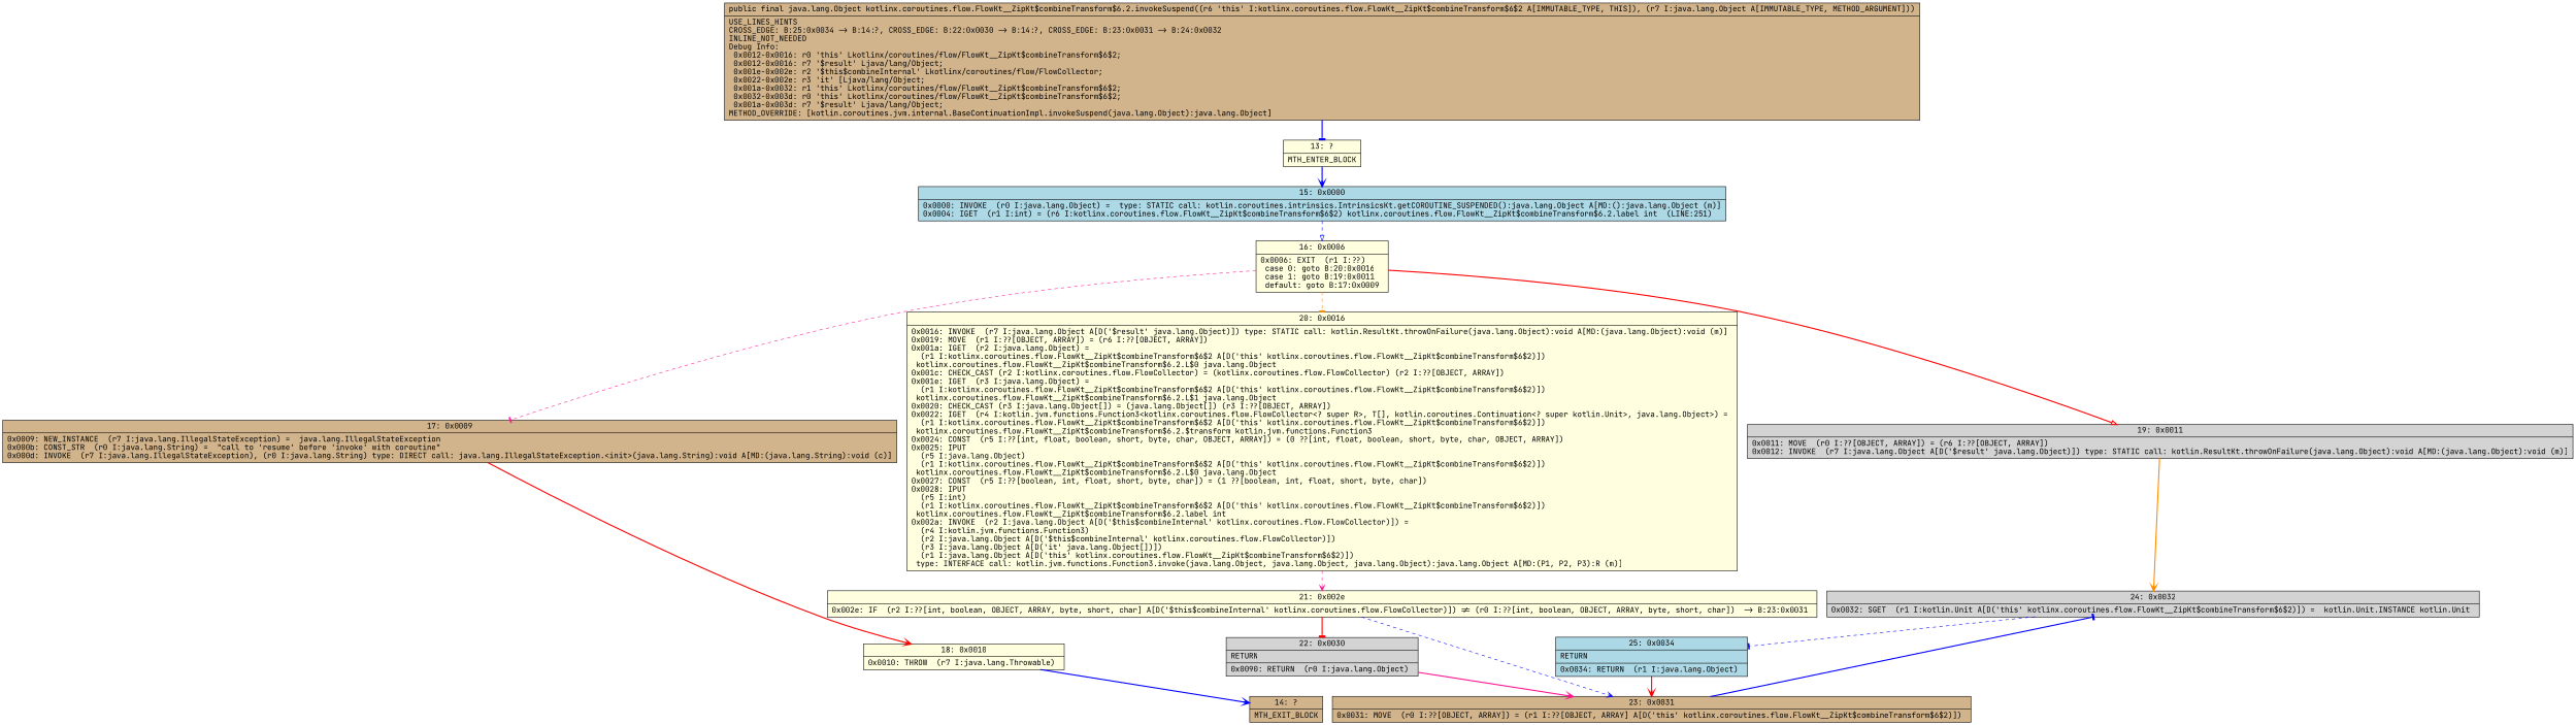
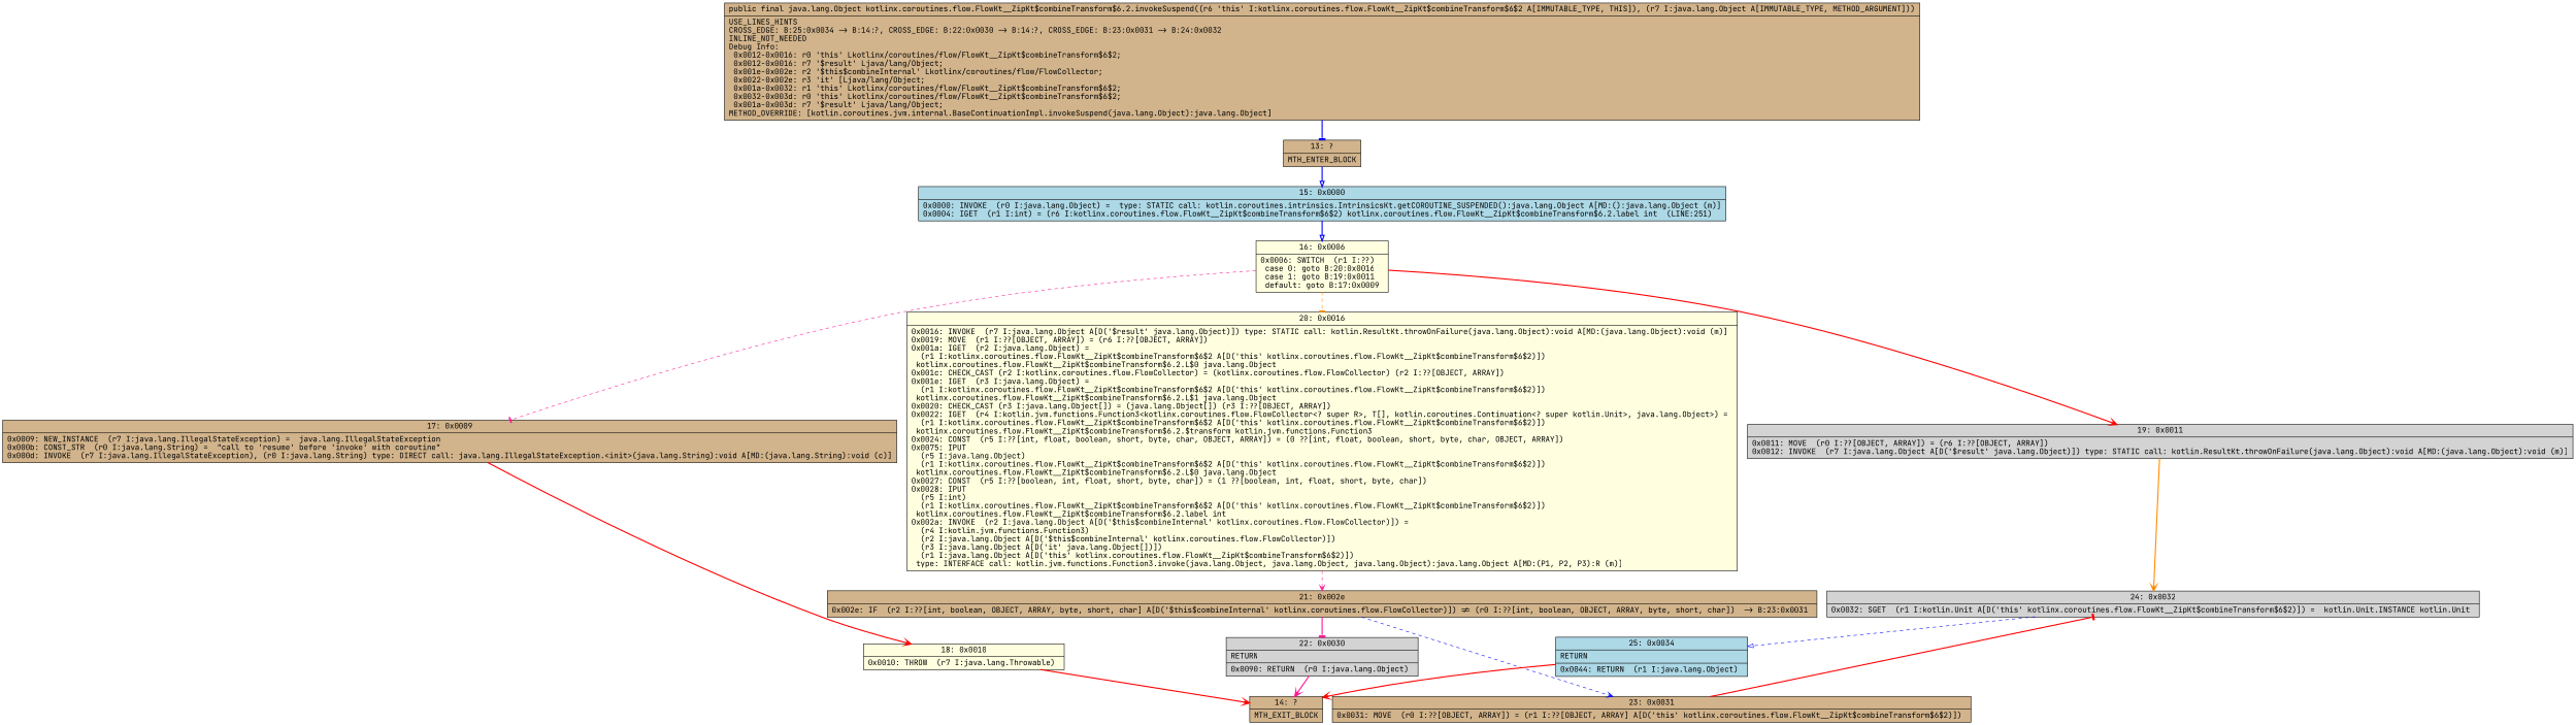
  digraph {
    fontname="JetBrains Mono"
    node [fillcolor=tan fontname="JetBrains Mono" shape=record style=filled]
    edge [arrowhead=vee color=blue fontname="JetBrains Mono" style=bold]
-   n1 [fillcolor=lightyellow label="{13\:\ ?|MTH_ENTER_BLOCK\l}"]
+   n1 [label="{13\:\ ?|MTH_ENTER_BLOCK\l}"]
    n2 [fillcolor=lightblue label="{15\:\ 0x0000|0x0000: INVOKE  (r0 I:java.lang.Object) =  type: STATIC call: kotlin.coroutines.intrinsics.IntrinsicsKt.getCOROUTINE_SUSPENDED():java.lang.Object A[MD:():java.lang.Object (m)]\l0x0004: IGET  (r1 I:int) = (r6 I:kotlinx.coroutines.flow.FlowKt__ZipKt$combineTransform$6$2) kotlinx.coroutines.flow.FlowKt__ZipKt$combineTransform$6.2.label int  (LINE:251)\l}"]
-   n3 [fillcolor=lightyellow label="{16\:\ 0x0006|0x0006: EXIT  (r1 I:??)\l case 0: goto B:20:0x0016\l case 1: goto B:19:0x0011\l default: goto B:17:0x0009 \l}"]
+   n3 [fillcolor=lightyellow label="{16\:\ 0x0006|0x0006: SWITCH  (r1 I:??)\l case 0: goto B:20:0x0016\l case 1: goto B:19:0x0011\l default: goto B:17:0x0009 \l}"]
    n4 [label="{17\:\ 0x0009|0x0009: NEW_INSTANCE  (r7 I:java.lang.IllegalStateException) =  java.lang.IllegalStateException \l0x000b: CONST_STR  (r0 I:java.lang.String) =  \"call to 'resume' before 'invoke' with coroutine\" \l0x000d: INVOKE  (r7 I:java.lang.IllegalStateException), (r0 I:java.lang.String) type: DIRECT call: java.lang.IllegalStateException.\<init\>(java.lang.String):void A[MD:(java.lang.String):void (c)]\l}"]
    n5 [fillcolor=lightgrey label="{19\:\ 0x0011|0x0011: MOVE  (r0 I:??[OBJECT, ARRAY]) = (r6 I:??[OBJECT, ARRAY]) \l0x0012: INVOKE  (r7 I:java.lang.Object A[D('$result' java.lang.Object)]) type: STATIC call: kotlin.ResultKt.throwOnFailure(java.lang.Object):void A[MD:(java.lang.Object):void (m)]\l}"]
-   n6 [fillcolor=lightyellow label="{20\:\ 0x0016|0x0016: INVOKE  (r7 I:java.lang.Object A[D('$result' java.lang.Object)]) type: STATIC call: kotlin.ResultKt.throwOnFailure(java.lang.Object):void A[MD:(java.lang.Object):void (m)]\l0x0019: MOVE  (r1 I:??[OBJECT, ARRAY]) = (r6 I:??[OBJECT, ARRAY]) \l0x001a: IGET  (r2 I:java.lang.Object) = \l  (r1 I:kotlinx.coroutines.flow.FlowKt__ZipKt$combineTransform$6$2 A[D('this' kotlinx.coroutines.flow.FlowKt__ZipKt$combineTransform$6$2)])\l kotlinx.coroutines.flow.FlowKt__ZipKt$combineTransform$6.2.L$0 java.lang.Object \l0x001c: CHECK_CAST (r2 I:kotlinx.coroutines.flow.FlowCollector) = (kotlinx.coroutines.flow.FlowCollector) (r2 I:??[OBJECT, ARRAY]) \l0x001e: IGET  (r3 I:java.lang.Object) = \l  (r1 I:kotlinx.coroutines.flow.FlowKt__ZipKt$combineTransform$6$2 A[D('this' kotlinx.coroutines.flow.FlowKt__ZipKt$combineTransform$6$2)])\l kotlinx.coroutines.flow.FlowKt__ZipKt$combineTransform$6.2.L$1 java.lang.Object \l0x0020: CHECK_CAST (r3 I:java.lang.Object[]) = (java.lang.Object[]) (r3 I:??[OBJECT, ARRAY]) \l0x0022: IGET  (r4 I:kotlin.jvm.functions.Function3\<kotlinx.coroutines.flow.FlowCollector\<? super R\>, T[], kotlin.coroutines.Continuation\<? super kotlin.Unit\>, java.lang.Object\>) = \l  (r1 I:kotlinx.coroutines.flow.FlowKt__ZipKt$combineTransform$6$2 A[D('this' kotlinx.coroutines.flow.FlowKt__ZipKt$combineTransform$6$2)])\l kotlinx.coroutines.flow.FlowKt__ZipKt$combineTransform$6.2.$transform kotlin.jvm.functions.Function3 \l0x0024: CONST  (r5 I:??[int, float, boolean, short, byte, char, OBJECT, ARRAY]) = (0 ??[int, float, boolean, short, byte, char, OBJECT, ARRAY]) \l0x0025: IPUT  \l  (r5 I:java.lang.Object)\l  (r1 I:kotlinx.coroutines.flow.FlowKt__ZipKt$combineTransform$6$2 A[D('this' kotlinx.coroutines.flow.FlowKt__ZipKt$combineTransform$6$2)])\l kotlinx.coroutines.flow.FlowKt__ZipKt$combineTransform$6.2.L$0 java.lang.Object \l0x0027: CONST  (r5 I:??[boolean, int, float, short, byte, char]) = (1 ??[boolean, int, float, short, byte, char]) \l0x0028: IPUT  \l  (r5 I:int)\l  (r1 I:kotlinx.coroutines.flow.FlowKt__ZipKt$combineTransform$6$2 A[D('this' kotlinx.coroutines.flow.FlowKt__ZipKt$combineTransform$6$2)])\l kotlinx.coroutines.flow.FlowKt__ZipKt$combineTransform$6.2.label int \l0x002a: INVOKE  (r2 I:java.lang.Object A[D('$this$combineInternal' kotlinx.coroutines.flow.FlowCollector)]) = \l  (r4 I:kotlin.jvm.functions.Function3)\l  (r2 I:java.lang.Object A[D('$this$combineInternal' kotlinx.coroutines.flow.FlowCollector)])\l  (r3 I:java.lang.Object A[D('it' java.lang.Object[])])\l  (r1 I:java.lang.Object A[D('this' kotlinx.coroutines.flow.FlowKt__ZipKt$combineTransform$6$2)])\l type: INTERFACE call: kotlin.jvm.functions.Function3.invoke(java.lang.Object, java.lang.Object, java.lang.Object):java.lang.Object A[MD:(P1, P2, P3):R (m)]\l}"]
+   n6 [fillcolor=lightyellow label="{20\:\ 0x0016|0x0016: INVOKE  (r7 I:java.lang.Object A[D('$result' java.lang.Object)]) type: STATIC call: kotlin.ResultKt.throwOnFailure(java.lang.Object):void A[MD:(java.lang.Object):void (m)]\l0x0019: MOVE  (r1 I:??[OBJECT, ARRAY]) = (r6 I:??[OBJECT, ARRAY]) \l0x001a: IGET  (r2 I:java.lang.Object) = \l  (r1 I:kotlinx.coroutines.flow.FlowKt__ZipKt$combineTransform$6$2 A[D('this' kotlinx.coroutines.flow.FlowKt__ZipKt$combineTransform$6$2)])\l kotlinx.coroutines.flow.FlowKt__ZipKt$combineTransform$6.2.L$0 java.lang.Object \l0x001c: CHECK_CAST (r2 I:kotlinx.coroutines.flow.FlowCollector) = (kotlinx.coroutines.flow.FlowCollector) (r2 I:??[OBJECT, ARRAY]) \l0x001e: IGET  (r3 I:java.lang.Object) = \l  (r1 I:kotlinx.coroutines.flow.FlowKt__ZipKt$combineTransform$6$2 A[D('this' kotlinx.coroutines.flow.FlowKt__ZipKt$combineTransform$6$2)])\l kotlinx.coroutines.flow.FlowKt__ZipKt$combineTransform$6.2.L$1 java.lang.Object \l0x0020: CHECK_CAST (r3 I:java.lang.Object[]) = (java.lang.Object[]) (r3 I:??[OBJECT, ARRAY]) \l0x0022: IGET  (r4 I:kotlin.jvm.functions.Function3\<kotlinx.coroutines.flow.FlowCollector\<? super R\>, T[], kotlin.coroutines.Continuation\<? super kotlin.Unit\>, java.lang.Object\>) = \l  (r1 I:kotlinx.coroutines.flow.FlowKt__ZipKt$combineTransform$6$2 A[D('this' kotlinx.coroutines.flow.FlowKt__ZipKt$combineTransform$6$2)])\l kotlinx.coroutines.flow.FlowKt__ZipKt$combineTransform$6.2.$transform kotlin.jvm.functions.Function3 \l0x0024: CONST  (r5 I:??[int, float, boolean, short, byte, char, OBJECT, ARRAY]) = (0 ??[int, float, boolean, short, byte, char, OBJECT, ARRAY]) \l0x0075: IPUT  \l  (r5 I:java.lang.Object)\l  (r1 I:kotlinx.coroutines.flow.FlowKt__ZipKt$combineTransform$6$2 A[D('this' kotlinx.coroutines.flow.FlowKt__ZipKt$combineTransform$6$2)])\l kotlinx.coroutines.flow.FlowKt__ZipKt$combineTransform$6.2.L$0 java.lang.Object \l0x0027: CONST  (r5 I:??[boolean, int, float, short, byte, char]) = (1 ??[boolean, int, float, short, byte, char]) \l0x0028: IPUT  \l  (r5 I:int)\l  (r1 I:kotlinx.coroutines.flow.FlowKt__ZipKt$combineTransform$6$2 A[D('this' kotlinx.coroutines.flow.FlowKt__ZipKt$combineTransform$6$2)])\l kotlinx.coroutines.flow.FlowKt__ZipKt$combineTransform$6.2.label int \l0x002a: INVOKE  (r2 I:java.lang.Object A[D('$this$combineInternal' kotlinx.coroutines.flow.FlowCollector)]) = \l  (r4 I:kotlin.jvm.functions.Function3)\l  (r2 I:java.lang.Object A[D('$this$combineInternal' kotlinx.coroutines.flow.FlowCollector)])\l  (r3 I:java.lang.Object A[D('it' java.lang.Object[])])\l  (r1 I:java.lang.Object A[D('this' kotlinx.coroutines.flow.FlowKt__ZipKt$combineTransform$6$2)])\l type: INTERFACE call: kotlin.jvm.functions.Function3.invoke(java.lang.Object, java.lang.Object, java.lang.Object):java.lang.Object A[MD:(P1, P2, P3):R (m)]\l}"]
    n7 [fillcolor=lightyellow label="{18\:\ 0x0010|0x0010: THROW  (r7 I:java.lang.Throwable) \l}"]
    n8 [fillcolor=lightgrey label="{24\:\ 0x0032|0x0032: SGET  (r1 I:kotlin.Unit A[D('this' kotlinx.coroutines.flow.FlowKt__ZipKt$combineTransform$6$2)]) =  kotlin.Unit.INSTANCE kotlin.Unit \l}"]
-   n9 [fillcolor=lightyellow label="{21\:\ 0x002e|0x002e: IF  (r2 I:??[int, boolean, OBJECT, ARRAY, byte, short, char] A[D('$this$combineInternal' kotlinx.coroutines.flow.FlowCollector)]) != (r0 I:??[int, boolean, OBJECT, ARRAY, byte, short, char])  \-\> B:23:0x0031 \l}"]
+   n9 [label="{21\:\ 0x002e|0x002e: IF  (r2 I:??[int, boolean, OBJECT, ARRAY, byte, short, char] A[D('$this$combineInternal' kotlinx.coroutines.flow.FlowCollector)]) != (r0 I:??[int, boolean, OBJECT, ARRAY, byte, short, char])  \-\> B:23:0x0031 \l}"]
    n10 [label="{14\:\ ?|MTH_EXIT_BLOCK\l}"]
-   n11 [fillcolor=lightblue label="{25\:\ 0x0034|RETURN\l|0x0034: RETURN  (r1 I:java.lang.Object) \l}"]
+   n11 [fillcolor=lightblue label="{25\:\ 0x0034|RETURN\l|0x0044: RETURN  (r1 I:java.lang.Object) \l}"]
    n12 [fillcolor=lightgrey label="{22\:\ 0x0030|RETURN\l|0x0090: RETURN  (r0 I:java.lang.Object) \l}"]
    n13 [label="{23\:\ 0x0031|0x0031: MOVE  (r0 I:??[OBJECT, ARRAY]) = (r1 I:??[OBJECT, ARRAY] A[D('this' kotlinx.coroutines.flow.FlowKt__ZipKt$combineTransform$6$2)]) \l}"]
    n14 [label="{public final java.lang.Object kotlinx.coroutines.flow.FlowKt__ZipKt$combineTransform$6.2.invokeSuspend((r6 'this' I:kotlinx.coroutines.flow.FlowKt__ZipKt$combineTransform$6$2 A[IMMUTABLE_TYPE, THIS]), (r7 I:java.lang.Object A[IMMUTABLE_TYPE, METHOD_ARGUMENT]))  | USE_LINES_HINTS\lCROSS_EDGE: B:25:0x0034 \-\> B:14:?, CROSS_EDGE: B:22:0x0030 \-\> B:14:?, CROSS_EDGE: B:23:0x0031 \-\> B:24:0x0032\lINLINE_NOT_NEEDED\lDebug Info:\l  0x0012\-0x0016: r0 'this' Lkotlinx\/coroutines\/flow\/FlowKt__ZipKt$combineTransform$6$2;\l  0x0012\-0x0016: r7 '$result' Ljava\/lang\/Object;\l  0x001e\-0x002e: r2 '$this$combineInternal' Lkotlinx\/coroutines\/flow\/FlowCollector;\l  0x0022\-0x002e: r3 'it' [Ljava\/lang\/Object;\l  0x001a\-0x0032: r1 'this' Lkotlinx\/coroutines\/flow\/FlowKt__ZipKt$combineTransform$6$2;\l  0x0032\-0x003d: r0 'this' Lkotlinx\/coroutines\/flow\/FlowKt__ZipKt$combineTransform$6$2;\l  0x001a\-0x003d: r7 '$result' Ljava\/lang\/Object;\lMETHOD_OVERRIDE: [kotlin.coroutines.jvm.internal.BaseContinuationImpl.invokeSuspend(java.lang.Object):java.lang.Object]\l}"]
-   n1 -> n2
-   n2 -> n3 [arrowhead=onormal style=dashed]
+   n1 -> n2 [arrowhead=onormal]
+   n2 -> n3 [arrowhead=onormal]
    n3 -> n4 [arrowhead=tee color=deeppink style=dashed]
-   n3 -> n5 [arrowhead=onormal color=red]
+   n3 -> n5 [color=red]
    n3 -> n6 [arrowhead=tee color=darkorange style=dashed]
    n4 -> n7 [color=red]
    n5 -> n8 [color=darkorange]
    n6 -> n9 [color=deeppink style=dashed]
-   n7 -> n10
-   n8 -> n11 [arrowhead=tee style=dashed]
-   n9 -> n12 [arrowhead=tee color=red]
+   n7 -> n10 [color=red]
+   n8 -> n11 [arrowhead=onormal style=dashed]
+   n9 -> n12 [arrowhead=tee color=deeppink]
    n9 -> n13 [style=dashed]
-   n11 -> n13 [color=red]
-   n12 -> n13 [color=deeppink]
-   n13 -> n8 [arrowhead=tee]
+   n11 -> n10 [color=red]
+   n12 -> n10 [color=deeppink]
+   n13 -> n8 [arrowhead=tee color=red]
    n14 -> n1 [arrowhead=tee]
  }
